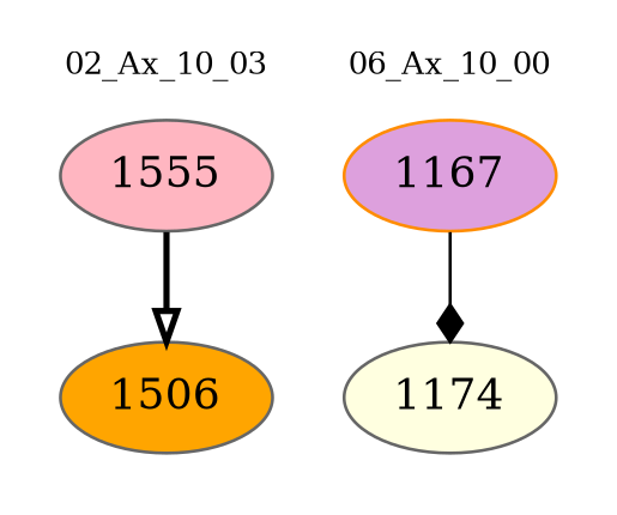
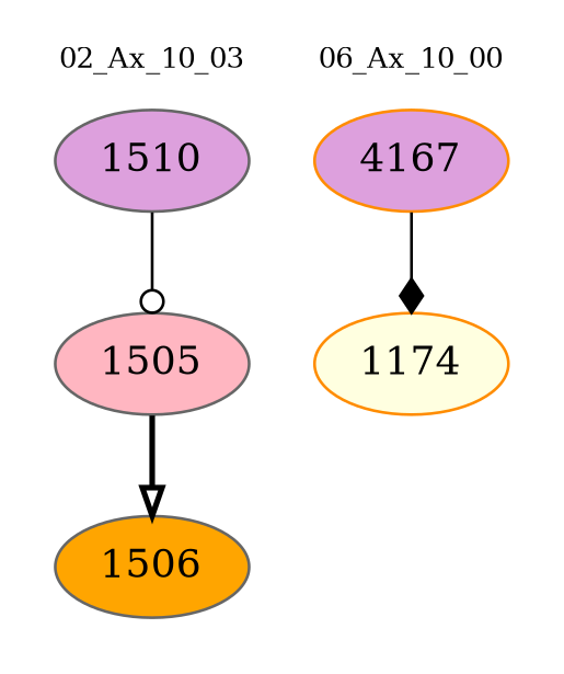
  digraph {
    node [color=gray40 fillcolor=plum style=filled]
    edge [color=black style=solid]
+   n1 [label=1510]
    n2 [fillcolor=orange label=1506]
-   n3 [fillcolor=lightpink label=1555]
-   n4 [color=darkorange label=1167]
-   n5 [fillcolor=lightyellow label=1174]
+   n3 [fillcolor=lightpink label=1505]
+   n4 [color=darkorange label=4167]
+   n5 [color=darkorange fillcolor=lightyellow label=1174]
    subgraph cluster_1 {
      color=white
      fontsize=10
      label="02_Ax_10_03"
+     n1
      n2
      n3
    }
    subgraph cluster_2 {
      color=white
      fontsize=10
      label="06_Ax_10_00"
      n4
      n5
    }
+   n1 -> n3 [arrowhead=odot]
    n3 -> n2 [arrowhead=onormal style=bold]
    n4 -> n5 [arrowhead=diamond]
  }
